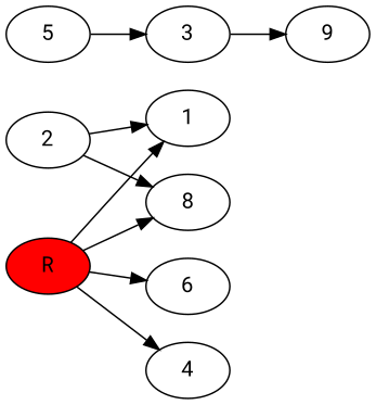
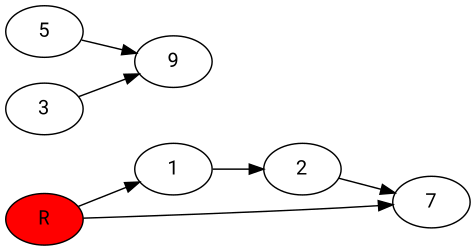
  digraph {
    fontname="Roboto Mono"
    rankdir=LR
    node [fontname="Roboto Mono"]
    edge [fontname="Roboto Mono"]
    1
    2
-   8
+   8 [label=7]
    5
    3
    9
    R [fillcolor="#ff0000" style=filled]
-   6
-   4
-   2 -> 1
+   1 -> 2
    2 -> 8
-   5 -> 3
+   5 -> 9
    3 -> 9
    R -> 1
    R -> 8
-   R -> 6
-   R -> 4
  }
